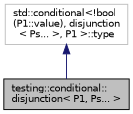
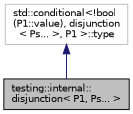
  digraph {
    node [fontname=Helvetica fontsize=10 shape=record style=filled]
-   n1 [color=black fillcolor=grey75 fontcolor=black height=0.2 label="testing::conditional::\ldisjunction\< P1, Ps... \>" width=0.4]
+   n1 [color=black fillcolor=grey75 fontcolor=black height=0.2 label="testing::internal::\ldisjunction\< P1, Ps... \>" width=0.4]
    n2 [color=grey75 fillcolor=white height=0.2 label="std::conditional\<!bool\l(P1::value), disjunction\l\< Ps... \>, P1 \>::type" width=0.4]
    n2 -> n1 [color=midnightblue dir=back fontname=Helvetica fontsize=10 labelfontname=Helvetica labelfontsize=10 style=solid]
  }
